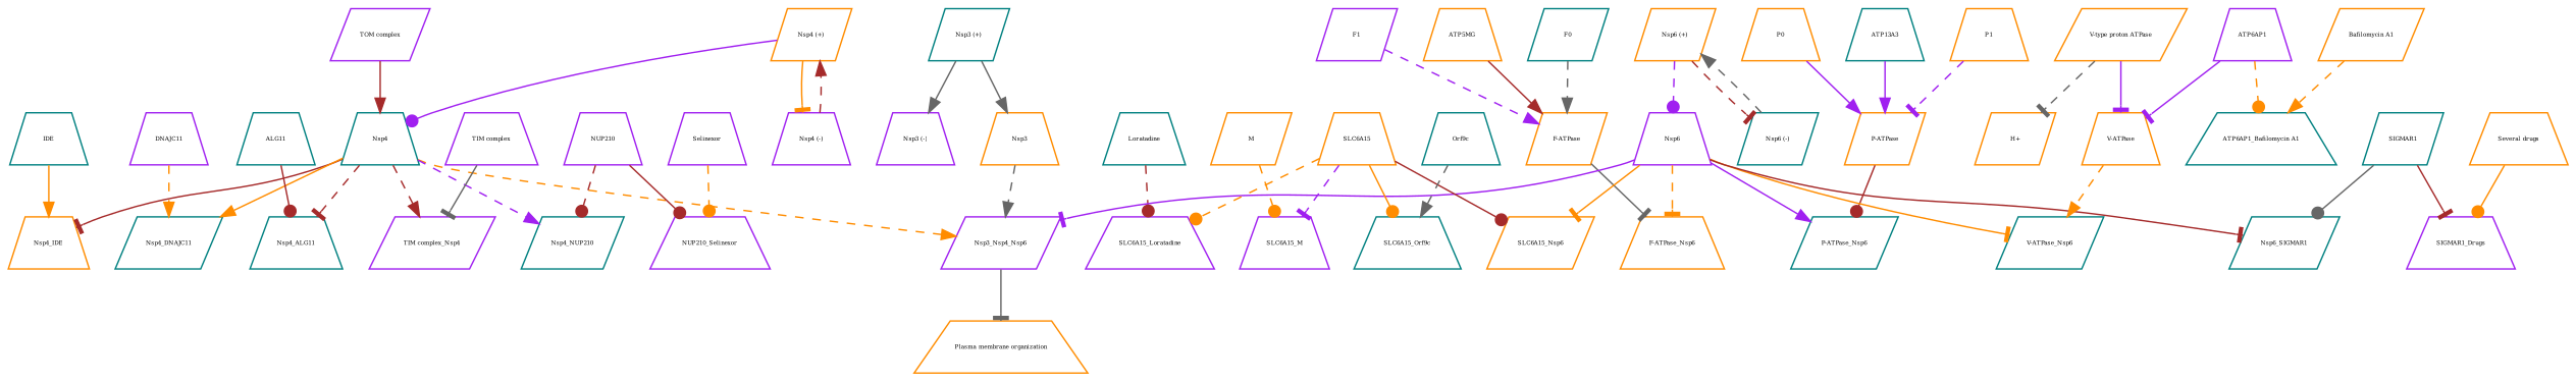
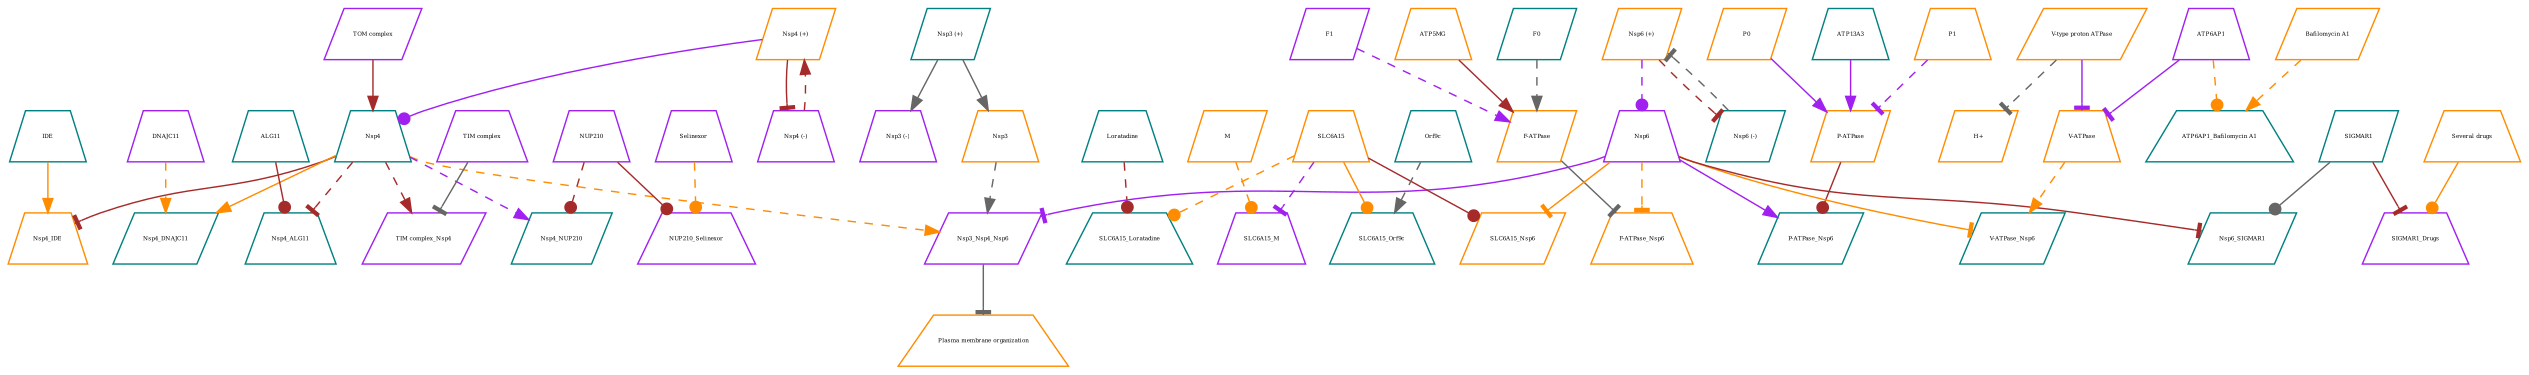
  strict digraph {
    node [bipartite=0 cls=complex color=darkorange fontsize=4 shape=trapezium]
    edge [arrowhead=normal color=brown interaction_type=production style=solid]
    n1 [annotation="urn_miriam_pubmed_32353859|urn_miriam_pubmed_29128390|urn_miriam_doi_10.1016%2Fj.virol.2017.07.019|urn_miriam_taxonomy_694009" color=purple label=Nsp3_Nsp4_Nsp6 shape=parallelogram]
    n2 [annotation="urn_miriam_obo.go_GO%3A0007009|urn_miriam_taxonomy_694009|urn_miriam_pubmed_31226023|urn_miriam_pubmed_23943763" cls=phenotype label="Plasma membrane organization"]
    n3 [annotation=urn_miriam_pubmed_32353859 cls="nucleic acid feature" label="Nsp4 (+)" shape=parallelogram]
    n4 [annotation="urn_miriam_ncbiprotein_BCD58761|urn_miriam_taxonomy_2697049" cls=macromolecule color=teal label=Nsp4]
    n5 [annotation=urn_miriam_pubmed_32353859 cls="nucleic acid feature" color=purple label="Nsp4 (-)"]
    n6 [label=Nsp4_IDE]
    n7 [annotation="urn_miriam_pubmed_25997101|urn_miriam_pubmed_32353859" color=teal label=Nsp4_DNAJC11 shape=parallelogram]
    n8 [annotation=urn_miriam_pubmed_20080937 color=teal label=Nsp4_ALG11]
    n9 [annotation=urn_miriam_pubmed_32353859 color=purple label="TIM complex_Nsp4" shape=parallelogram]
    n10 [annotation=urn_miriam_pubmed_14517331 color=teal label=Nsp4_NUP210 shape=parallelogram]
    n11 [label="F-ATPase_Nsp6"]
    n12 [annotation=urn_miriam_uniprot_Q9H7F0 cls=macromolecule color=teal label=ATP13A3]
    n13 [label="P-ATPase" shape=parallelogram]
    n14 [color=teal label="P-ATPase_Nsp6" shape=parallelogram]
    n15 [annotation=urn_miriam_pubmed_32353859 color=purple label=SIGMAR1_Drugs]
    n16 [annotation="urn_miriam_uniprot_Q9NVH1|urn_miriam_pubmed_32353859|urn_miriam_pubmed_25997101" cls=macromolecule color=purple label=DNAJC11]
    n17 [annotation="urn_miriam_uniprot_Q2TAA5|urn_miriam_pubmed_20080937" cls=macromolecule color=teal label=ALG11]
    n18 [annotation=urn_miriam_pubmed_32353859 label=SLC6A15_Nsp6 shape=parallelogram]
    n19 [label=P1]
-   n20 [color=purple label=SLC6A15_Loratadine]
+   n20 [color=teal label=SLC6A15_Loratadine]
    n21 [annotation=urn_miriam_pubmed_32353859 cls="nucleic acid feature" color=purple label="Nsp3 (-)"]
    n22 [annotation=urn_miriam_pubmed_32353859 cls="nucleic acid feature" color=teal label="Nsp3 (+)" shape=parallelogram]
    n23 [annotation="urn_miriam_taxonomy_2697049|urn_miriam_pubmed_32353859" cls=macromolecule label=Nsp3]
    n24 [color=teal label="ATP6AP1_Bafilomycin A1"]
    n25 [annotation=urn_miriam_uniprot_Q15904 color=teal label="V-ATPase_Nsp6" shape=parallelogram]
    n26 [annotation=urn_miriam_pubmed_123134323 cls="simple chemical" color=teal label=Loratadine]
    n27 [annotation="urn_miriam_uniprot_Q8TEM1|urn_miriam_pubmed_14517331" cls=macromolecule color=purple label=NUP210]
    n28 [annotation=urn_miriam_pubmed_32353859 color=purple label=NUP210_Selinexor]
    n29 [annotation=urn_miriam_pubmed_32353859 cls="simple chemical" color=purple label=Selinexor]
    n30 [annotation=urn_miriam_uniprot_O75964 label="F-ATPase" shape=parallelogram]
    n31 [color=teal label=F0 shape=parallelogram]
    n32 [annotation="urn_miriam_taxonomy_2697049|urn_miriam_pubmed_32353859" cls=macromolecule color=purple label=Nsp6]
    n33 [annotation=urn_miriam_pubmed_10406945 color=teal label=Nsp6_SIGMAR1 shape=parallelogram]
    n34 [annotation="urn_miriam_uniprot_P14735|urn_miriam_pubmed_32353859|urn_miriam_doi_10.1210%2Fmend-4-8-1125|urn_miriam_taxonomy_10116" cls=macromolecule color=teal label=IDE]
    n35 [annotation=urn_miriam_pubmed_32353859 color=purple label=SLC6A15_M]
    n36 [color=purple label=F1 shape=parallelogram]
    n37 [annotation="urn_miriam_obo.go_GO%3A0046611" label="V-type proton ATPase" shape=parallelogram]
    n38 [annotation=urn_miriam_uniprot_Q15904 label="V-ATPase"]
    n39 [annotation="urn_miriam_obo.chebi_CHEBI%3A15378" cls="simple chemical" label="H+" shape=parallelogram]
    n40 [annotation=urn_miriam_uniprot_O75964 cls=macromolecule label=ATP5MG]
    n41 [cls="simple chemical" label="Bafilomycin A1" shape=parallelogram]
    n42 [annotation="urn_miriam_pubmed_32353859|urn_miriam_uniprot_Q8IY34" cls=macromolecule label=SLC6A15]
    n43 [annotation=urn_miriam_pubmed_32353859 color=teal label=SLC6A15_Orf9c]
    n44 [color=purple label="TIM complex"]
    n45 [annotation="urn_miriam_uniprot_Q99720|urn_miriam_doi_10.1074%2Fjbc.272.43.27107|urn_miriam_pubmed_32353859|urn_miriam_pubmed_10406945" cls=macromolecule color=teal label=SIGMAR1 shape=parallelogram]
    n46 [annotation=urn_miriam_taxonomy_2697049 cls=macromolecule label=M shape=parallelogram]
    n47 [cls="simple chemical" label="Several drugs"]
    n48 [annotation="urn_miriam_uniprot_Q15904|urn_miriam_pubmed_27231034" cls=macromolecule color=purple label=ATP6AP1]
    n49 [annotation=urn_miriam_taxonomy_2697049 cls=macromolecule color=teal label=Orf9c]
    n50 [color=purple label="TOM complex" shape=parallelogram]
    n51 [annotation=urn_miriam_pubmed_32353859 cls="nucleic acid feature" label="Nsp6 (+)" shape=parallelogram]
    n52 [annotation=urn_miriam_pubmed_32353859 cls="nucleic acid feature" color=teal label="Nsp6 (-)" shape=parallelogram]
-   n53 [label=P0]
+   n53 [label=P0 shape=parallelogram]
    n1 -> n2 [arrowhead=tee color=gray40 interaction_type=stimulation]
    n3 -> n4 [arrowhead=dot color=purple]
-   n3 -> n5 [arrowhead=tee color=darkorange]
+   n3 -> n5 [arrowhead=tee]
    n4 -> n1 [color=darkorange style=dashed]
    n4 -> n6 [arrowhead=tee]
    n4 -> n7 [color=darkorange]
    n4 -> n8 [arrowhead=tee style=dashed]
    n4 -> n9 [style=dashed]
    n4 -> n10 [color=purple style=dashed]
    n5 -> n3 [style=dashed]
    n12 -> n13 [color=purple]
    n13 -> n14 [arrowhead=dot]
    n16 -> n7 [color=darkorange style=dashed]
    n17 -> n8 [arrowhead=dot]
    n19 -> n13 [arrowhead=tee color=purple style=dashed]
    n22 -> n21 [color=gray40]
    n22 -> n23 [color=gray40]
    n23 -> n1 [color=gray40 style=dashed]
    n26 -> n20 [arrowhead=dot style=dashed]
    n27 -> n10 [arrowhead=dot style=dashed]
    n27 -> n28 [arrowhead=dot]
    n29 -> n28 [arrowhead=dot color=darkorange style=dashed]
    n30 -> n11 [arrowhead=tee color=gray40]
    n31 -> n30 [color=gray40 style=dashed]
    n32 -> n1 [arrowhead=tee color=purple]
    n32 -> n11 [arrowhead=tee color=darkorange style=dashed]
    n32 -> n14 [color=purple]
    n32 -> n18 [arrowhead=tee color=darkorange]
    n32 -> n25 [arrowhead=tee color=darkorange]
    n32 -> n33 [arrowhead=tee]
    n34 -> n6 [color=darkorange]
    n36 -> n30 [color=purple style=dashed]
    n37 -> n38 [arrowhead=tee color=purple]
    n37 -> n39 [annotation=urn_miriam_pubmed_22335796 arrowhead=tee color=gray40 interaction_type=catalysis style=dashed]
    n38 -> n25 [color=darkorange style=dashed]
    n40 -> n30
    n41 -> n24 [color=darkorange style=dashed]
    n42 -> n18 [arrowhead=dot]
    n42 -> n20 [arrowhead=dot color=darkorange style=dashed]
    n42 -> n35 [arrowhead=tee color=purple style=dashed]
    n42 -> n43 [arrowhead=dot color=darkorange]
    n44 -> n9 [arrowhead=tee color=gray40]
    n45 -> n15 [arrowhead=tee]
    n45 -> n33 [arrowhead=dot color=gray40]
    n46 -> n35 [arrowhead=dot color=darkorange style=dashed]
    n47 -> n15 [arrowhead=dot color=darkorange]
    n48 -> n24 [arrowhead=dot color=darkorange style=dashed]
    n48 -> n38 [arrowhead=tee color=purple]
    n49 -> n43 [color=gray40 style=dashed]
    n50 -> n4 [annotation="urn_miriam_pubmed_32353859|urn_miriam_taxonomy_2697049" interaction_type=stimulation]
    n51 -> n32 [arrowhead=dot color=purple style=dashed]
    n51 -> n52 [arrowhead=tee style=dashed]
-   n52 -> n51 [color=gray40 style=dashed]
+   n52 -> n51 [arrowhead=tee color=gray40 style=dashed]
    n53 -> n13 [color=purple]
  }
